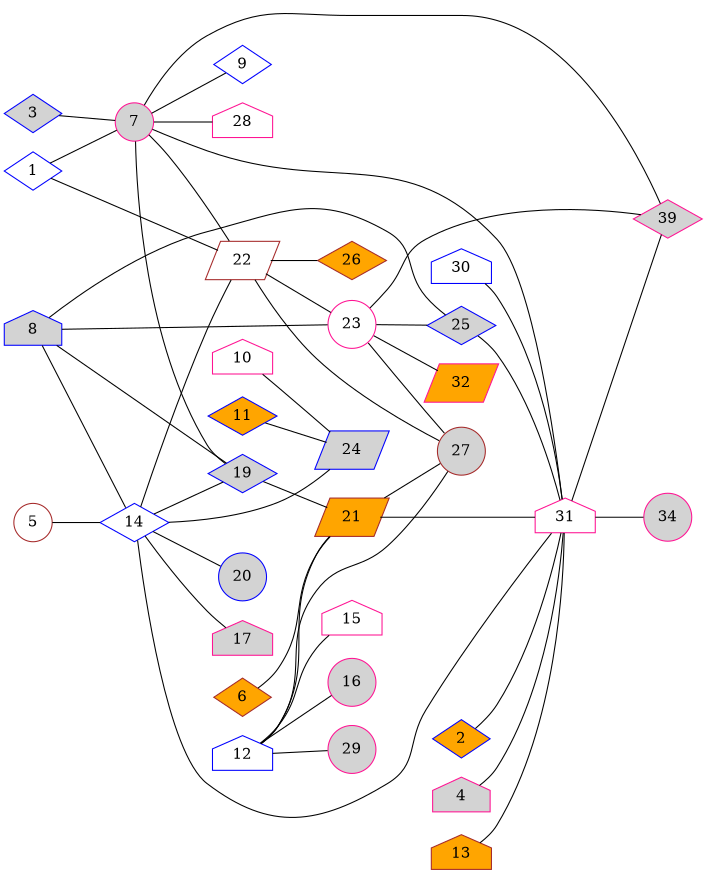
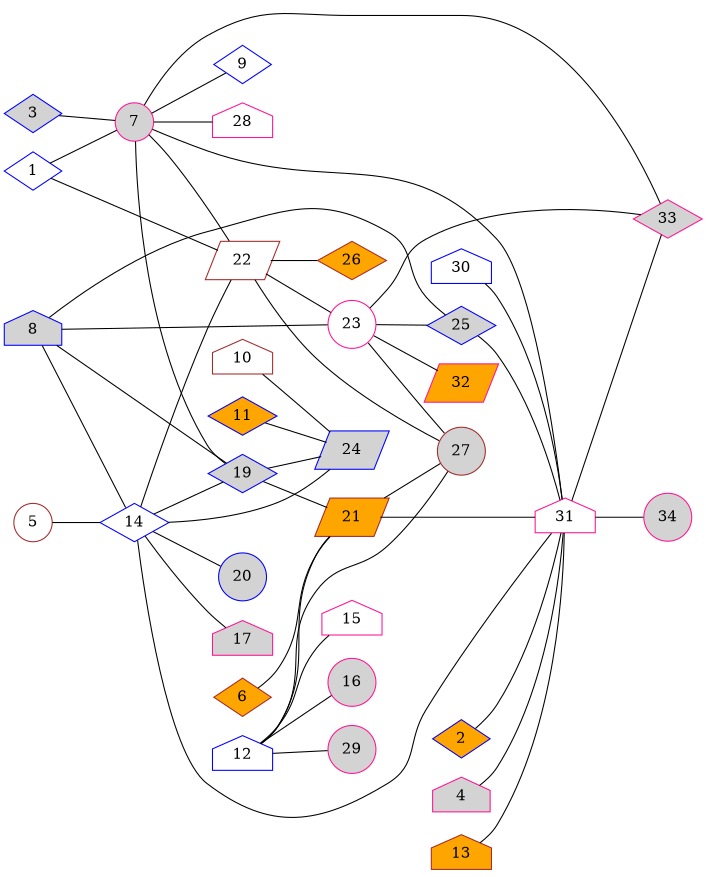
  graph {
    rankdir=LR
    node [color=blue fillcolor=lightgrey shape=diamond style=filled]
    edge [weight=1.0]
    1 [fillcolor=white]
    7 [color=deeppink shape=circle]
    22 [color=brown fillcolor=white shape=parallelogram]
    31 [color=deeppink fillcolor=white shape=house]
    9 [fillcolor=white]
    19
    28 [color=deeppink fillcolor=white shape=house]
-   33 [color=deeppink label=39]
+   33 [color=deeppink]
    23 [color=deeppink fillcolor=white shape=circle]
    27 [color=brown shape=circle]
    26 [color=brown fillcolor=orange]
    2 [fillcolor=orange]
    34 [color=deeppink shape=circle]
    3
    4 [color=deeppink shape=house]
    5 [color=brown fillcolor=white shape=circle]
    14 [fillcolor=white]
    24 [shape=parallelogram]
    17 [color=deeppink shape=house]
    20 [shape=circle]
    6 [color=brown fillcolor=orange]
    21 [color=brown fillcolor=orange shape=parallelogram]
    8 [shape=house]
    25
    32 [color=deeppink fillcolor=orange shape=parallelogram]
-   10 [color=deeppink fillcolor=white shape=house]
+   10 [color=brown fillcolor=white shape=house]
    11 [fillcolor=orange]
    12 [fillcolor=white shape=house]
    15 [color=deeppink fillcolor=white shape=house]
    16 [color=deeppink shape=circle]
    29 [color=deeppink shape=circle]
    13 [color=brown fillcolor=orange shape=house]
    30 [fillcolor=white shape=house]
    1 -- 7
    1 -- 22
    7 -- 22
    7 -- 31
    7 -- 9
    7 -- 19
    7 -- 28
    7 -- 33
    22 -- 23
    22 -- 27
    22 -- 26
    31 -- 33
    31 -- 34
+   19 -- 24
    19 -- 21
    23 -- 33
    23 -- 27
    23 -- 25
    23 -- 32
    2 -- 31
    3 -- 7
    4 -- 31
    5 -- 14
    14 -- 22
    14 -- 31
    14 -- 19
    14 -- 24
    14 -- 17
    14 -- 20
    6 -- 21
    21 -- 31
    21 -- 27
    8 -- 19
    8 -- 23
    8 -- 14
    8 -- 25
    25 -- 31
    10 -- 24
    11 -- 24
    12 -- 27
    12 -- 21
    12 -- 15
    12 -- 16
    12 -- 29
    13 -- 31
    30 -- 31
  }
